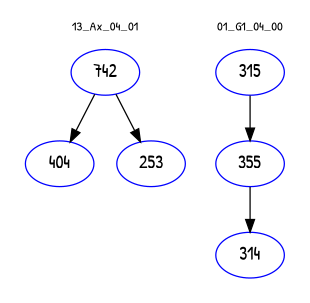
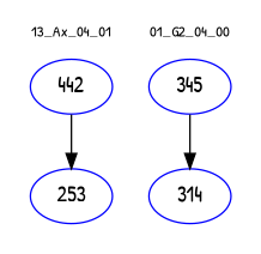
  digraph {
    fontname="Patrick Hand"
    node [color=blue fontname="Patrick Hand"]
    edge [color=black fontname="Patrick Hand"]
-   n1 [label=742]
-   n2 [label=404]
+   n1 [label=442]
    n3 [label=253]
-   n4 [label=315]
    n5 [label=314]
-   n6 [label=355]
+   n6 [label=345]
    subgraph cluster_1 {
      color=white
      fontsize=10
      label="13_Ax_04_01"
      n1
-     n2
      n3
    }
    subgraph cluster_2 {
      color=white
      fontsize=10
-     label="01_G1_04_00"
-     n4
+     label="01_G2_04_00"
      n5
      n6
    }
-   n1 -> n2
    n1 -> n3
-   n4 -> n6
    n6 -> n5
  }
